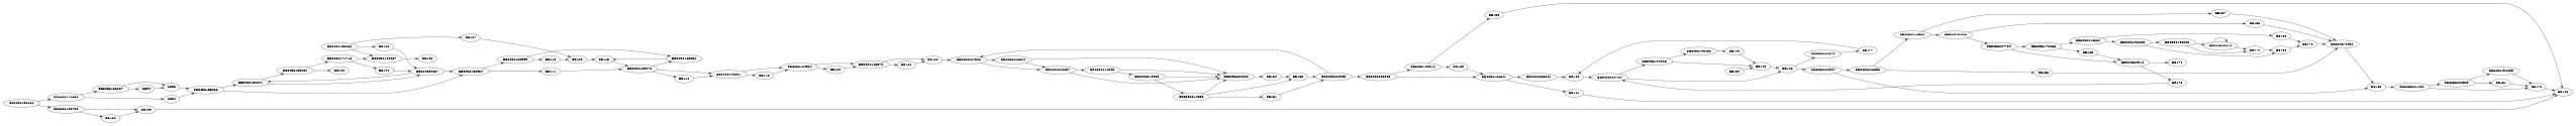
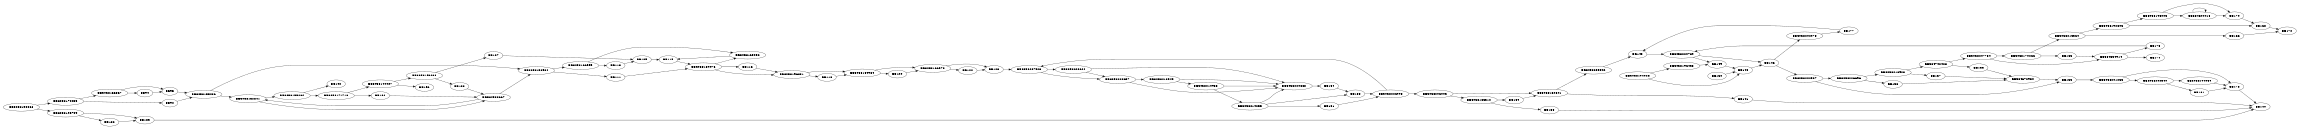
  digraph {
    fontname="DejaVu Serif"
    rankdir=LR
    node [fontname="DejaVu Serif"]
    edge [fontname="DejaVu Serif"]
    BB3058190066
    BB3058170035
    BB3058195709
    BB92
    BB3058166867
    BB182
    BB183
    BB3058155086
    BB94
    BB95
    BB140
    BB3058156934
    BB3058162841
    BB3058166999
    BB111
    BB3058155284
    BB584530667
    BB113
    BB3058165052
    BB3058189076
    BB3058171718
    BB102
    BB3058144427
    BB104
    BB3058153238
    n26 [label=BB196]
    BB107
    BB108
    BB109
    BB115
    BB116
    BB3058196831
    BB118
    BB3058184984
    BB120
    BB3058166570
    BB122
    BB123
    BB3058207523
    BB3058220624
    BB3058220657
    BB3058220888
    BB3058218545
    BB134
    BB3058210955
    BB133
    BB3058226993
    BB3058214255
    BB131
    BB3058206005
    BB3058182641
    BB3058185512
    BB141
    BB3058235342
    BB138
    BB139
    BB143
    BB3058220789
    BB3058194026
    BB146
    BB3058196435
    BB148
    BB3058202078
    BB3058202507
    BB149
    BB177
    BB153
    BB3058226696
    BB150
    BB3058201253
    BB158
    BB3058216928
    BB178
    BB3058202540
    BB584672930
    BB157
    BB584742428
    BB155
    BB3058207754
    BB584634914
    BB3058170266
    BB173
    BB174
    BB3058213364
    BB165
    BB166
    BB3058192805
    BB172
    BB168
    BB3058193003
    BB170
    BB584644418
    BB3058194059
    BB181
    BB3058190066 -> BB3058170035
    BB3058190066 -> BB3058195709
    BB3058170035 -> BB92
    BB3058170035 -> BB3058166867
    BB3058195709 -> BB182
    BB3058195709 -> BB183
    BB92 -> BB3058155086
    BB3058166867 -> BB94
    BB3058166867 -> BB95
    BB182 -> BB183
    BB183 -> BB140
    BB3058155086 -> BB3058156934
    BB3058155086 -> BB3058162841
    BB94 -> BB95
    BB95 -> BB3058155086
    BB3058156934 -> BB3058166999
    BB3058156934 -> BB111
    BB3058162841 -> BB3058155284
    BB3058162841 -> BB584530667
    BB3058166999 -> BB113
    BB3058166999 -> BB3058165052
    BB111 -> BB3058189076
    BB3058155284 -> BB3058171718
    BB3058155284 -> BB102
    BB584530667 -> BB3058156934
    BB584530667 -> BB3058162841
    BB113 -> BB109
    BB3058165052 -> BB115
    BB3058189076 -> BB3058165052
    BB3058189076 -> BB116
    BB3058189076 -> BB3058196831
    BB3058171718 -> BB3058144427
    BB3058171718 -> BB104
-   BB3058153238 -> BB3058144427
+   BB3058144427 -> BB3058153238
    BB3058144427 -> n26
    BB104 -> BB584530667
    BB3058153238 -> BB107
    BB3058153238 -> BB108
    BB107 -> BB109
    BB108 -> BB584530667
    BB109 -> BB115
    BB115 -> BB3058189076
    BB116 -> BB3058196831
    BB3058196831 -> BB118
    BB3058196831 -> BB3058184984
    BB118 -> BB3058184984
    BB3058184984 -> BB120
    BB3058184984 -> BB3058166570
    BB120 -> BB3058166570
    BB3058166570 -> BB122
    BB3058166570 -> BB123
    BB122 -> BB123
    BB123 -> BB3058207523
    BB3058207523 -> BB3058220624
    BB3058207523 -> BB3058220657
    BB3058220624 -> BB3058220657
    BB3058220624 -> BB3058220888
    BB3058220657 -> BB3058220888
    BB3058220657 -> BB3058218545
    BB3058220888 -> BB134
    BB3058218545 -> BB3058220888
    BB3058218545 -> BB3058210955
    BB134 -> BB133
    BB3058210955 -> BB3058220888
    BB3058210955 -> BB3058214255
    BB133 -> BB3058226993
    BB3058226993 -> BB3058207523
    BB3058226993 -> BB3058206005
    BB3058214255 -> BB3058220888
    BB3058214255 -> BB133
    BB3058214255 -> BB131
    BB131 -> BB3058226993
    BB3058206005 -> BB3058182641
    BB3058206005 -> BB3058185512
    BB3058182641 -> BB141
    BB3058182641 -> BB3058235342
    BB3058185512 -> BB138
    BB3058185512 -> BB139
    BB141 -> BB140
    BB3058235342 -> BB143
    BB138 -> BB140
    BB139 -> BB3058182641
    BB143 -> BB3058220789
-   BB3058220789 -> BB3058194026
+   BB3058220789 -> BB149
    BB3058220789 -> BB146
    BB3058194026 -> BB3058196435
    BB3058194026 -> BB148
    BB146 -> BB3058202078
    BB146 -> BB3058202507
    BB3058196435 -> BB149
    BB148 -> BB146
    BB3058202078 -> BB177
    BB3058202507 -> BB153
    BB3058202507 -> BB3058226696
    BB149 -> BB148
    BB177 -> BB143
    BB153 -> BB3058201253
    BB3058226696 -> BB158
    BB3058226696 -> BB3058216928
    BB150 -> BB148
    BB3058201253 -> BB178
    BB3058201253 -> BB3058202540
    BB158 -> BB584672930
    BB3058216928 -> BB157
    BB3058216928 -> BB584742428
    BB178 -> BB140
    BB3058202540 -> BB3058194059
    BB3058202540 -> BB181
    BB584672930 -> BB153
    BB157 -> BB584672930
    BB584742428 -> BB155
    BB584742428 -> BB3058207754
    BB155 -> BB584672930
    BB3058207754 -> BB584634914
    BB3058207754 -> BB3058170266
    BB584634914 -> BB173
    BB584634914 -> BB174
    BB3058170266 -> BB3058213364
    BB3058170266 -> BB165
    BB173 -> BB3058220789
    BB3058213364 -> BB166
    BB3058213364 -> BB3058192805
    BB165 -> BB584634914
    BB166 -> BB172
    BB3058192805 -> BB168
    BB3058192805 -> BB3058193003
-   BB172 -> BB584672930
    BB168 -> BB172
    BB3058193003 -> BB170
    BB3058193003 -> BB584644418
    BB170 -> BB168
    BB584644418 -> BB170
    BB584644418 -> BB584644418
    BB3058194059 -> BB178
    BB181 -> BB178
  }
